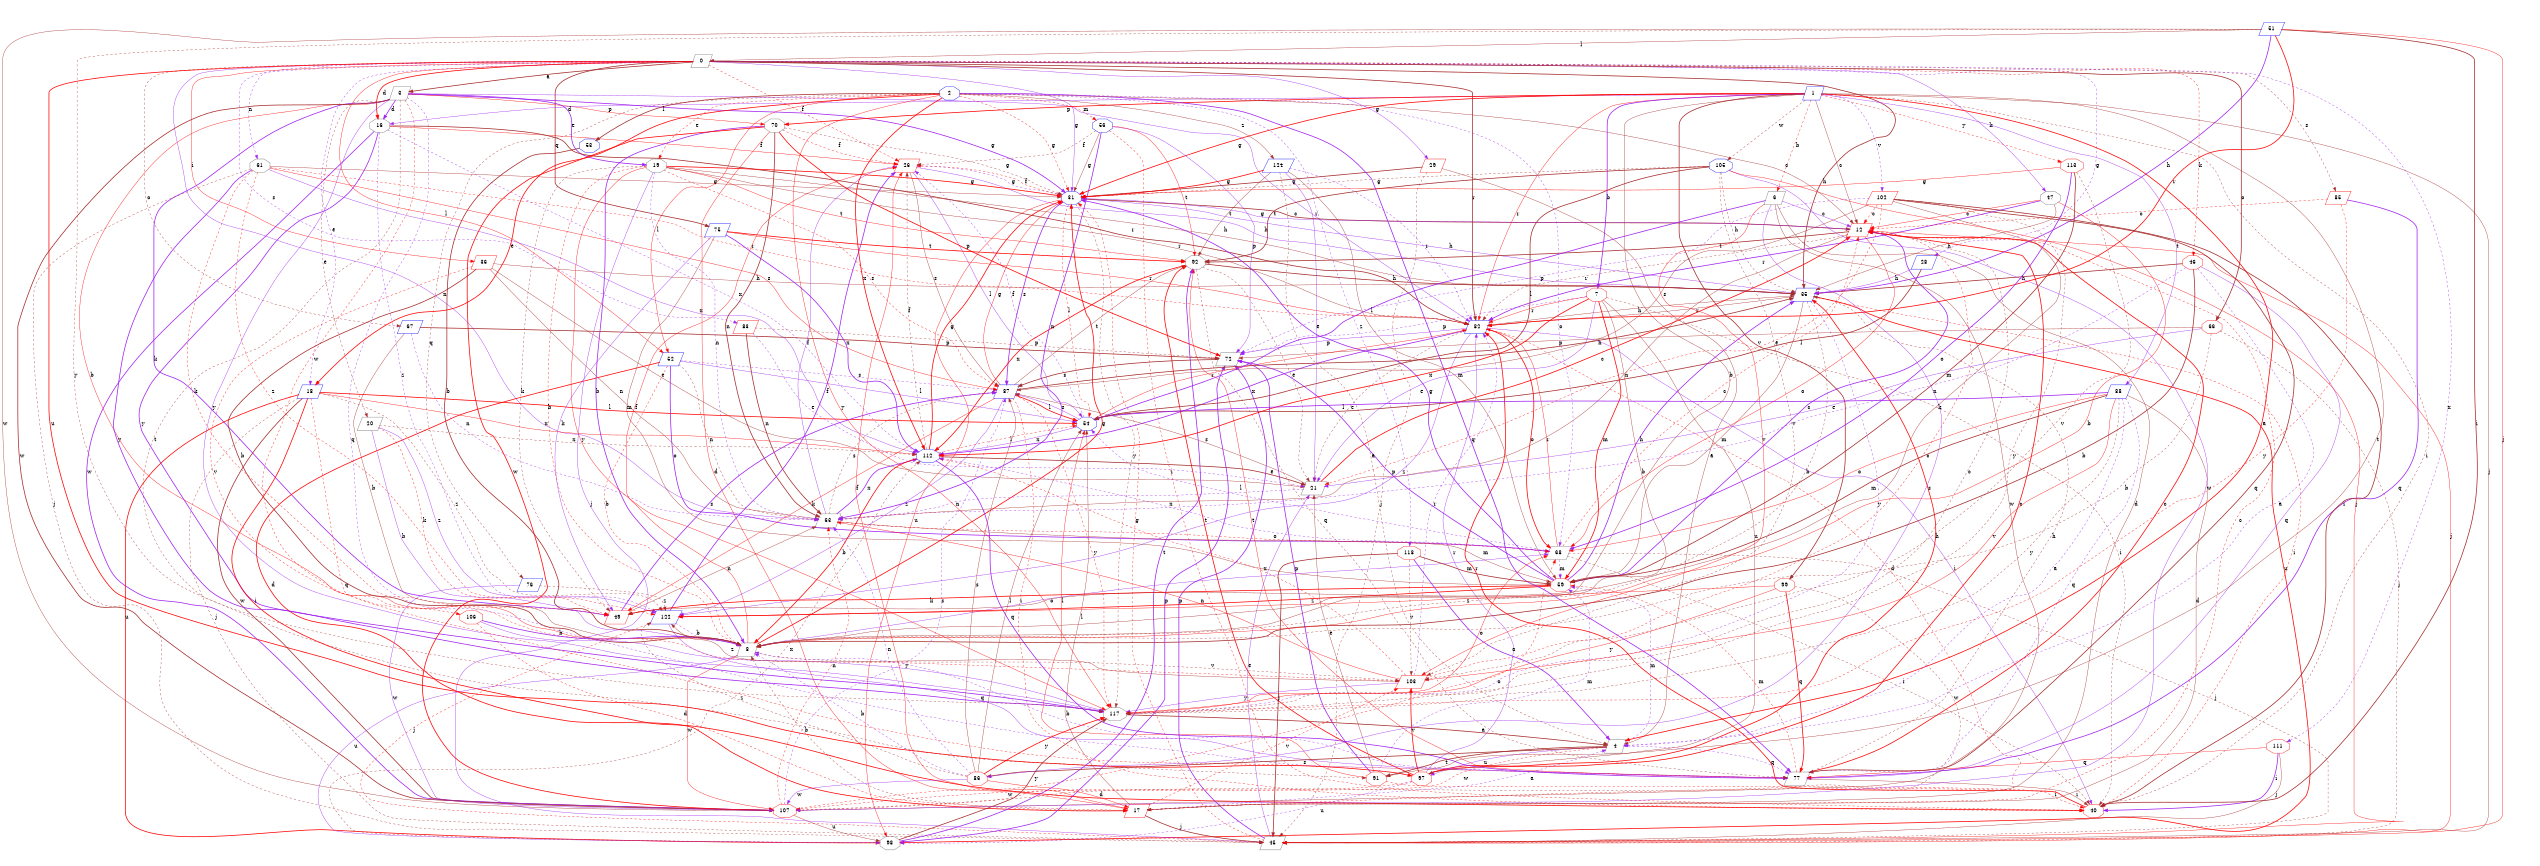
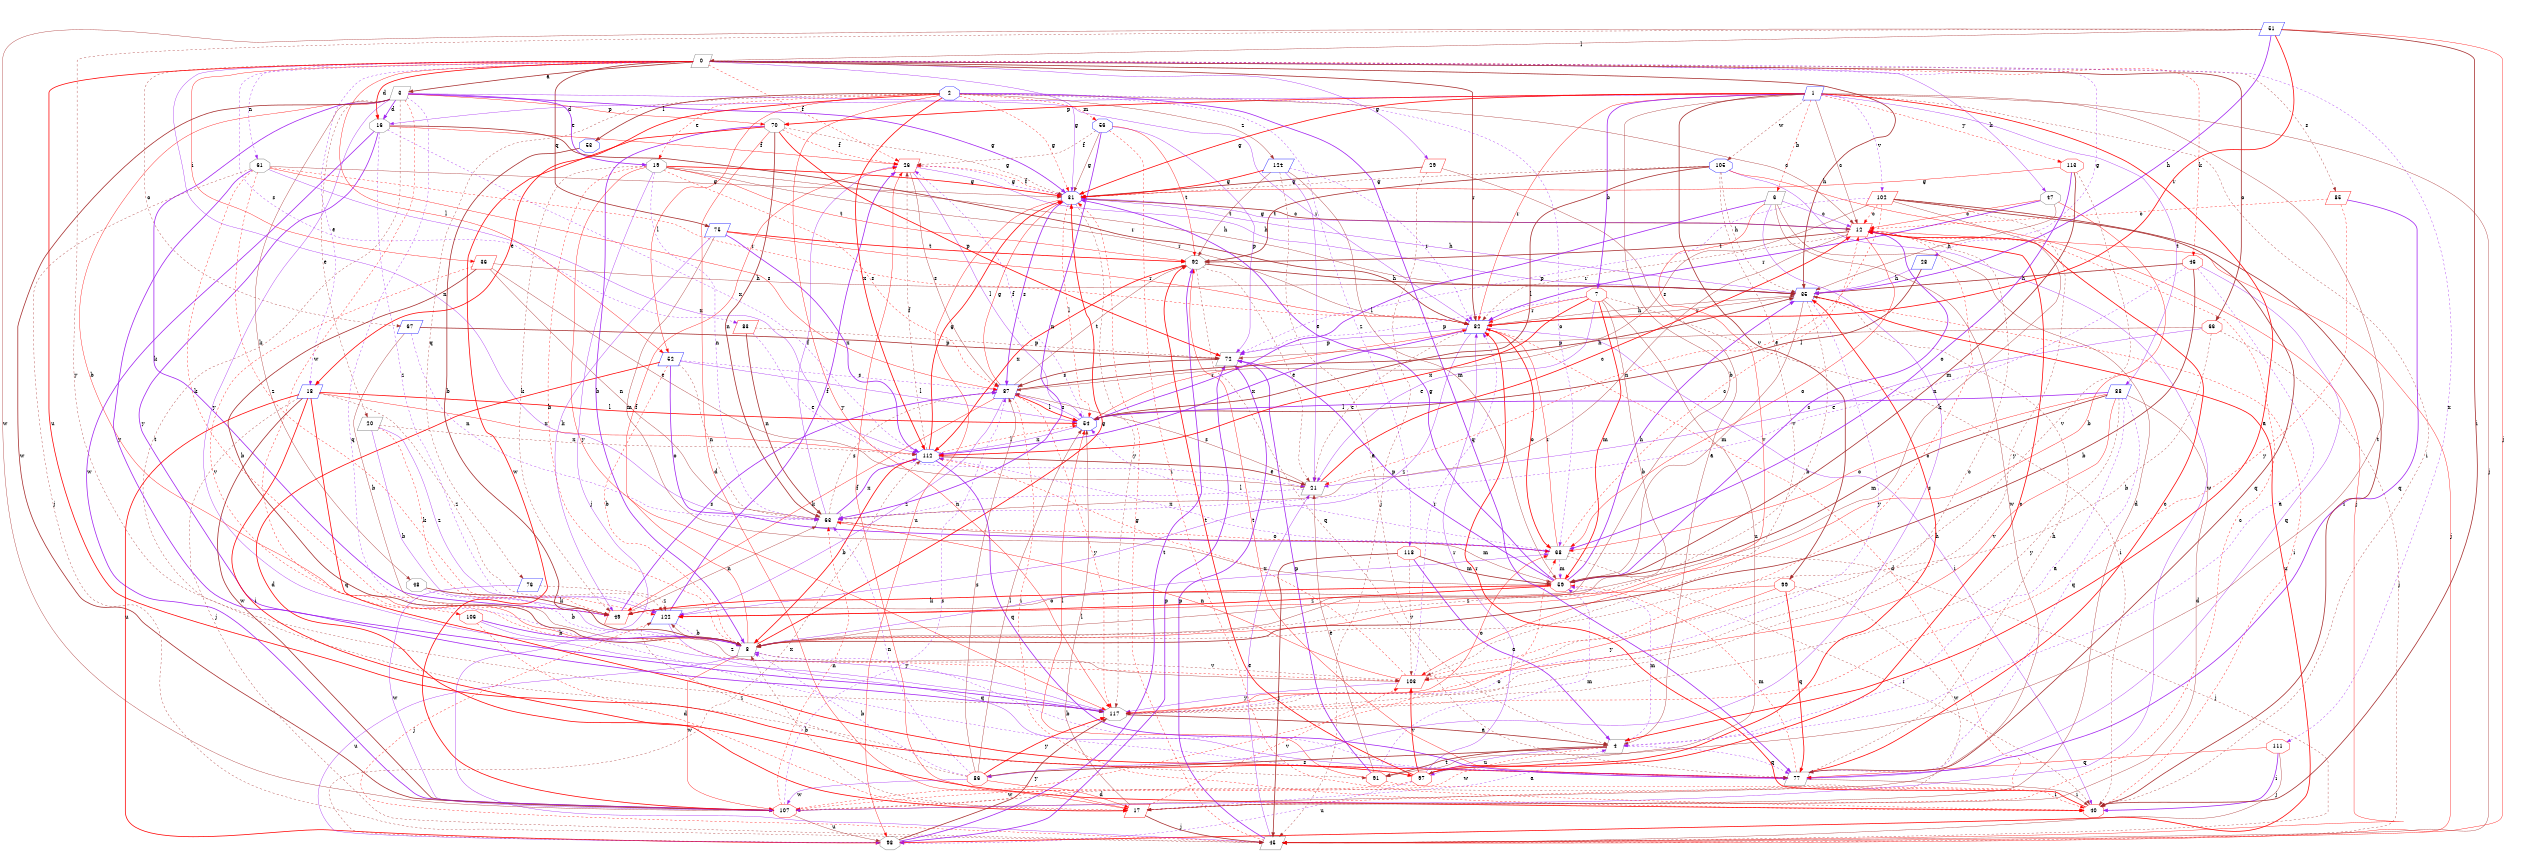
  strict digraph {
    node [color=red shape=parallelogram]
    edge [color=brown style=solid]
    0 [color=gray40]
    3 [color=gray40]
    16 [color=gray40 shape=octagon]
    18 [color=blue]
    26
    28 [color=blue]
    29
    31 [color=blue shape=octagon]
    35 [color=blue]
    36
    46 [shape=octagon]
    47 [color=gray40 shape=octagon]
    52 [color=blue]
    61 [color=gray40 shape=octagon]
    63 [color=gray40]
    66 [shape=octagon]
    67 [color=blue]
    75 [color=blue]
    82 [color=blue]
    83
    85
    97 [shape=octagon]
    111 [shape=octagon]
    8 [color=gray40]
    70 [color=gray40 shape=octagon]
    91 [shape=octagon]
    19 [color=gray40 shape=octagon]
    77 [color=gray40]
    117 [color=gray40 shape=octagon]
    20 [color=gray40]
+   48 [color=gray40 shape=octagon]
    49
    106 [shape=octagon]
    107 [shape=octagon]
    112 [color=blue shape=octagon]
    122 [color=blue]
    40 [shape=octagon]
    45 [color=gray40]
    54 [color=blue shape=octagon]
    98 [color=gray40 shape=octagon]
    87 [color=blue]
    4 [color=gray40]
    12
    59 [shape=octagon]
    103
    21 [color=gray40]
    51 [color=blue]
    68 [color=gray40]
    17
    72 [color=gray40]
    92 [color=gray40 shape=octagon]
    1 [color=blue]
    6 [color=gray40]
    7 [shape=octagon]
    88 [color=blue]
    99 [shape=octagon]
    102
    105 [color=blue shape=octagon]
    113 [shape=octagon]
    86 [shape=octagon]
    2 [color=blue shape=octagon]
    53 [color=blue shape=octagon]
    56 [color=blue shape=octagon]
    76 [color=blue]
    118 [shape=octagon]
    n66 [color=blue label=124]
    0 -> 3 [label=a style=bold]
    0 -> 16 [color=red label=d style=bold]
    0 -> 18 [color=purple label=e style=dashed]
    0 -> 26 [color=red label=f style=dashed]
    0 -> 28 [color=purple label=g style=dashed]
    0 -> 29 [color=purple label=g]
    0 -> 31 [color=purple label=g]
    0 -> 35 [label=h style=bold]
    0 -> 36 [color=red label=i]
    0 -> 46 [color=red label=k style=dashed]
    0 -> 47 [color=purple label=k]
    0 -> 52 [color=red label=l]
    0 -> 61 [color=purple label=n style=dashed]
    0 -> 63 [color=purple label=n]
    0 -> 66 [label=o style=bold]
    0 -> 67 [label=o style=dashed]
    0 -> 75 [label=q style=bold]
    0 -> 82 [label=r style=bold]
    0 -> 83 [color=purple label=s style=dashed]
    0 -> 85 [label=s style=dashed]
    0 -> 97 [color=red label=u style=bold]
    0 -> 111 [color=purple label=x style=dashed]
    3 -> 16 [color=purple label=d style=bold]
    3 -> 31 [color=purple label=g style=bold]
    3 -> 82 [color=purple label=r]
    3 -> 8 [color=red label=b]
    3 -> 70 [color=red label=p]
    3 -> 91 [label=t style=dashed]
    3 -> 19 [color=purple label=e style=bold]
    3 -> 77 [color=purple label=q style=dashed]
    3 -> 117 [color=purple label=y]
    3 -> 20 [label=e style=dashed]
+   3 -> 48 [label=k]
    3 -> 49 [color=purple label=k style=bold]
    3 -> 106 [color=red label=w style=dashed]
    3 -> 107 [label=w style=bold]
    16 -> 26 [color=red label=f]
    16 -> 82 [label=r style=bold]
    16 -> 117 [color=purple label=y style=bold]
    16 -> 107 [color=purple label=w style=bold]
    16 -> 112 [color=purple label=x style=dashed]
    16 -> 122 [color=purple label=z style=dashed]
-   18 -> 77 [color=red label=q style=dashed]
+   18 -> 77 [color=red label=q style=bold]
    18 -> 107 [label=w style=bold]
    18 -> 112 [color=red label=x]
    18 -> 122 [label=z style=dashed]
    18 -> 40 [color=red label=i style=bold]
    18 -> 45 [label=j style=dashed]
    18 -> 54 [color=red label=l style=bold]
    18 -> 98 [color=red label=u style=bold]
    26 -> 31 [color=purple label=g style=dashed]
    26 -> 35 [color=purple label=h]
    26 -> 54 [color=purple label=l]
    26 -> 87 [label=s]
    28 -> 35 [color=purple label=h]
    28 -> 54 [label=l style=bold]
    29 -> 31 [label=g style=bold]
    29 -> 45 [label=j style=dashed]
    29 -> 4 [label=a]
    31 -> 26 [color=red label=f style=dashed]
    31 -> 35 [color=purple label=h]
    31 -> 117 [label=y style=dashed]
    31 -> 54 [color=red label=l style=dashed]
    31 -> 98 [color=red label=u]
    31 -> 87 [color=purple label=s style=bold]
    31 -> 12 [label=c style=bold]
    35 -> 82 [label=r]
    35 -> 8 [label=b style=dashed]
    35 -> 117 [color=purple label=y style=dashed]
    35 -> 40 [color=red label=i style=dashed]
    35 -> 98 [color=red label=u style=bold]
    35 -> 59 [label=m]
    36 -> 35 [label=h]
    36 -> 63 [label=n]
    36 -> 8 [label=b style=bold]
    36 -> 103 [color=red label=v style=dashed]
    36 -> 21 [label=e]
    46 -> 35 [label=h style=bold]
    46 -> 63 [color=purple label=n style=dashed]
    46 -> 8 [label=b style=bold]
    46 -> 77 [color=purple label=q]
    46 -> 4 [color=purple label=a style=dashed]
    47 -> 35 [label=h]
    47 -> 82 [color=purple label=r style=bold]
    47 -> 8 [color=red label=b]
    47 -> 12 [color=red label=c]
    52 -> 63 [label=n style=dashed]
    52 -> 8 [color=red label=b style=dashed]
    52 -> 54 [color=purple label=l]
    52 -> 87 [color=purple label=s style=dashed]
    52 -> 68 [color=purple label=o style=bold]
    52 -> 17 [color=red label=d style=bold]
    61 -> 31 [label=g]
    61 -> 82 [color=red label=r style=dashed]
    61 -> 117 [color=purple label=y style=bold]
    61 -> 49 [color=red label=k style=dashed]
    61 -> 112 [color=purple label=x]
    61 -> 122 [color=red label=z style=dashed]
    61 -> 45 [label=j style=dashed]
    61 -> 87 [color=red label=s]
    63 -> 26 [color=purple label=f]
    63 -> 112 [color=purple label=x style=bold]
    63 -> 87 [label=s style=dashed]
    63 -> 59 [label=m]
    63 -> 68 [color=red label=o style=dashed]
    66 -> 8 [label=b style=dashed]
    66 -> 45 [label=j style=dashed]
    66 -> 21 [color=purple label=e]
    66 -> 72 [label=p]
    67 -> 63 [color=purple label=n style=dashed]
    67 -> 8 [label=b]
    67 -> 72 [label=p style=bold]
    75 -> 82 [color=red label=r]
    75 -> 49 [color=purple label=k]
    75 -> 112 [color=purple label=x style=bold]
    75 -> 59 [label=m]
    75 -> 92 [color=red label=t style=bold]
    82 -> 35 [label=h]
    82 -> 112 [color=purple label=x style=bold]
    82 -> 122 [color=purple label=z]
    82 -> 40 [color=purple label=i]
    82 -> 21 [label=e style=dashed]
    82 -> 68 [color=red label=o style=bold]
    82 -> 17 [color=red label=d style=dashed]
    82 -> 72 [color=purple label=p]
    83 -> 63 [label=n style=bold]
    83 -> 21 [color=purple label=e style=dashed]
    83 -> 72 [label=p style=dashed]
    85 -> 77 [color=purple label=q style=bold]
    85 -> 117 [color=red label=y style=dashed]
    85 -> 12 [color=red label=c style=dashed]
    97 -> 35 [color=red label=h style=bold]
    97 -> 82 [color=purple label=r]
    97 -> 107 [color=red label=w style=dashed]
    97 -> 98 [color=purple label=u style=dashed]
    97 -> 12 [color=red label=c style=bold]
    97 -> 103 [color=red label=v style=bold]
    97 -> 92 [color=red label=t style=bold]
    111 -> 77 [color=red label=q]
    111 -> 40 [color=purple label=i style=bold]
    111 -> 45 [label=j]
    8 -> 26 [color=red label=f]
    8 -> 31 [color=red label=g style=bold]
    8 -> 107 [color=red label=w]
    8 -> 98 [color=purple label=u]
    8 -> 103 [label=v style=dashed]
    8 -> 68 [color=purple label=o]
    70 -> 26 [color=red label=f style=dashed]
    70 -> 31 [label=g style=dashed]
    70 -> 63 [label=n style=bold]
    70 -> 8 [color=purple label=b style=bold]
    70 -> 107 [color=red label=w style=bold]
    70 -> 17 [color=red label=d]
    70 -> 72 [color=red label=p style=bold]
    91 -> 40 [color=red label=i style=dashed]
    91 -> 54 [color=red label=l]
    91 -> 59 [color=purple label=m style=dashed]
    91 -> 21 [label=e]
    91 -> 72 [color=purple label=p style=bold]
    19 -> 31 [color=red label=g style=bold]
    19 -> 35 [label=h]
    19 -> 63 [color=purple label=n style=dashed]
    19 -> 82 [label=r]
    19 -> 8 [color=red label=b style=dashed]
    19 -> 117 [color=red label=y]
    19 -> 49 [label=k style=dashed]
    19 -> 45 [color=purple label=j]
    19 -> 87 [color=red label=s style=dashed]
    19 -> 92 [color=red label=t]
    77 -> 35 [label=h style=dashed]
    77 -> 8 [color=purple label=b style=dashed]
    77 -> 40 [label=i]
    77 -> 12 [color=red label=c style=bold]
    77 -> 59 [color=red label=m style=dashed]
    77 -> 92 [color=red label=t]
    117 -> 4 [label=a style=bold]
    117 -> 12 [label=c style=dashed]
    117 -> 68 [color=red label=o]
    20 -> 8 [color=purple label=b]
    20 -> 49 [color=red label=k style=dashed]
    20 -> 112 [label=x style=dashed]
    20 -> 122 [color=purple label=z]
+   48 -> 8 [color=purple label=b style=dashed]
+   48 -> 49 [label=k style=bold]
    49 -> 63 [label=n]
    49 -> 87 [color=purple label=s style=bold]
    106 -> 8 [color=purple label=b style=bold]
    106 -> 117 [color=purple label=y]
    106 -> 17 [color=red label=d style=dashed]
    107 -> 63 [color=red label=n style=dashed]
    107 -> 98 [label=u]
    107 -> 87 [color=purple label=s style=dashed]
    107 -> 68 [color=red label=o style=dashed]
    112 -> 26 [label=f style=dashed]
    112 -> 31 [color=red label=g style=bold]
    112 -> 8 [color=red label=b style=bold]
    112 -> 77 [color=purple label=q style=bold]
    112 -> 54 [color=red label=l style=dashed]
    112 -> 21 [label=e style=bold]
    122 -> 26 [color=purple label=f style=bold]
    122 -> 8 [color=purple label=b style=dashed]
    122 -> 77 [color=purple label=q]
    122 -> 45 [color=red label=j style=dashed]
    40 -> 82 [color=red label=r style=bold]
    45 -> 31 [color=red label=g style=dashed]
    45 -> 21 [color=purple label=e]
    45 -> 72 [color=purple label=p style=bold]
    54 -> 26 [color=purple label=f style=dashed]
    54 -> 82 [color=red label=r]
    54 -> 112 [color=purple label=x]
    54 -> 87 [color=purple label=s]
    98 -> 117 [label=y style=bold]
    98 -> 112 [label=x style=dashed]
    98 -> 72 [color=purple label=p style=bold]
    98 -> 92 [color=purple label=t style=bold]
    87 -> 31 [color=red label=g]
    87 -> 35 [label=h style=bold]
    87 -> 117 [color=red label=y style=dashed]
    87 -> 49 [color=red label=k]
    87 -> 122 [color=purple label=z]
    87 -> 40 [color=red label=i style=dashed]
    87 -> 54 [color=red label=l style=bold]
    87 -> 92 [label=t]
    4 -> 97 [color=purple label=u]
    4 -> 91 [label=t style=bold]
    4 -> 77 [color=purple label=q style=dashed]
    4 -> 107 [color=red label=w style=dashed]
    4 -> 59 [color=purple label=m style=dashed]
    4 -> 86 [label=s style=bold]
    12 -> 31 [color=purple label=g]
    12 -> 63 [label=n]
    12 -> 82 [label=r style=dashed]
    12 -> 45 [color=red label=j]
    12 -> 68 [color=red label=o]
    12 -> 92 [label=t style=bold]
    59 -> 31 [color=purple label=g style=bold]
    59 -> 35 [color=purple label=h style=bold]
    59 -> 49 [color=red label=k style=bold]
    59 -> 122 [color=red label=z style=bold]
    59 -> 12 [color=purple label=c style=bold]
    59 -> 72 [color=purple label=p style=bold]
    103 -> 63 [color=red label=n]
    103 -> 82 [color=purple label=r style=dashed]
    103 -> 117 [color=purple label=y]
    103 -> 112 [color=red label=x style=dashed]
    103 -> 122 [label=z]
    103 -> 12 [color=red label=c style=dashed]
    21 -> 63 [color=purple label=n style=dashed]
    21 -> 87 [label=s]
    21 -> 12 [color=red label=c style=bold]
    51 -> 0 [label=l]
    51 -> 35 [color=purple label=h style=bold]
    51 -> 82 [color=red label=r style=bold]
    51 -> 117 [label=y style=dashed]
    51 -> 107 [label=w]
    51 -> 40 [label=i style=bold]
    51 -> 45 [color=red label=j]
    68 -> 82 [color=red label=r]
    68 -> 112 [color=purple label=x style=dashed]
    68 -> 40 [label=i style=dashed]
    68 -> 45 [label=j style=dashed]
    68 -> 54 [color=purple label=l style=dashed]
    68 -> 12 [color=red label=c style=dashed]
    68 -> 59 [color=purple label=m style=dashed]
    17 -> 26 [color=red label=f]
    17 -> 8 [label=b style=dashed]
    17 -> 45 [label=j style=bold]
    17 -> 54 [label=l]
    17 -> 4 [color=purple label=a style=dashed]
    17 -> 12 [color=red label=c style=dashed]
    17 -> 103 [color=red label=v style=dashed]
    72 -> 87 [label=s style=bold]
    92 -> 35 [label=h style=bold]
    92 -> 77 [label=q style=dashed]
    92 -> 112 [color=red label=x style=bold]
    92 -> 21 [label=e style=dashed]
    1 -> 16 [color=purple label=d]
    1 -> 31 [color=red label=g style=bold]
    1 -> 82 [color=red label=r]
    1 -> 8 [label=b]
    1 -> 70 [color=red label=p style=bold]
    1 -> 91 [label=t]
    1 -> 40 [label=i style=dashed]
    1 -> 45 [label=j]
    1 -> 4 [color=red label=a style=bold]
    1 -> 12 [label=c]
    1 -> 6 [color=red label=b style=dashed]
    1 -> 7 [color=purple label=b style=bold]
    1 -> 88 [color=purple label=t]
    1 -> 99 [label=v style=bold]
    1 -> 102 [color=purple label=v style=dashed]
    1 -> 105 [label=w style=dashed]
    1 -> 113 [color=red label=y style=dashed]
    6 -> 107 [label=w]
    6 -> 54 [color=purple label=l style=bold]
    6 -> 12 [color=purple label=c]
    6 -> 103 [color=red label=v]
    6 -> 17 [label=d]
    6 -> 86 [color=purple label=s]
    7 -> 82 [color=red label=r]
    7 -> 97 [label=u]
    7 -> 8 [label=b]
    7 -> 112 [color=red label=x style=bold]
    7 -> 40 [label=i style=dashed]
    7 -> 59 [color=red label=m style=bold]
    7 -> 21 [color=purple label=e]
    7 -> 72 [color=purple label=p style=dashed]
    88 -> 77 [color=purple label=q style=dashed]
    88 -> 117 [label=y style=dashed]
    88 -> 54 [color=purple label=l style=bold]
    88 -> 4 [color=purple label=a style=dashed]
    88 -> 59 [label=m style=bold]
    88 -> 103 [color=red label=v]
    88 -> 68 [color=red label=o]
    88 -> 17 [label=d]
    99 -> 77 [color=red label=q style=bold]
    99 -> 117 [color=red label=y]
    99 -> 107 [label=w style=dashed]
    99 -> 122 [color=red label=z]
    102 -> 77 [label=q style=bold]
    102 -> 117 [label=y style=dashed]
    102 -> 49 [label=k]
    102 -> 40 [label=i style=bold]
    102 -> 87 [label=s]
    102 -> 12 [color=red label=c style=dashed]
    102 -> 21 [color=red label=e style=dashed]
    102 -> 72 [color=purple label=p style=dashed]
    105 -> 31 [label=g style=dashed]
    105 -> 35 [label=h style=dashed]
    105 -> 107 [color=purple label=w]
    105 -> 45 [color=red label=j]
    105 -> 54 [label=l style=bold]
    105 -> 103 [label=v style=dashed]
    105 -> 92 [label=t style=bold]
    113 -> 31 [color=red label=g]
    113 -> 59 [label=m style=bold]
    113 -> 103 [label=v style=dashed]
    113 -> 68 [color=purple label=o style=bold]
    86 -> 63 [color=purple label=n style=dashed]
    86 -> 8 [color=purple label=b style=dashed]
    86 -> 117 [color=red label=y style=bold]
    86 -> 107 [color=purple label=w]
    86 -> 122 [label=z style=dashed]
    86 -> 54 [label=l]
    86 -> 87 [label=s]
    86 -> 17 [color=red label=d]
    2 -> 18 [color=red label=e style=bold]
    2 -> 31 [color=red label=g style=dashed]
    2 -> 52 [color=red label=l]
    2 -> 19 [color=red label=e style=dashed]
    2 -> 77 [color=purple label=q style=bold]
    2 -> 117 [color=red label=y]
    2 -> 112 [color=red label=x style=bold]
    2 -> 12 [label=c]
    2 -> 68 [color=purple label=o style=dashed]
    2 -> 53 [label=l style=bold]
    2 -> 56 [color=red label=m style=dashed]
    2 -> 76 [label=q style=dashed]
    2 -> 118 [color=purple label=z style=dashed]
    2 -> n66 [label=z]
    53 -> 8 [label=b style=bold]
    56 -> 26 [label=f style=dashed]
    56 -> 31 [label=g]
    56 -> 63 [color=purple label=n style=bold]
    56 -> 40 [color=red label=i style=dashed]
    56 -> 72 [color=purple label=p]
    56 -> 92 [color=red label=t]
    76 -> 107 [color=purple label=w]
    76 -> 122 [label=z style=dashed]
    118 -> 45 [label=j style=bold]
    118 -> 4 [color=purple label=a style=bold]
    118 -> 59 [label=m style=bold]
    118 -> 103 [label=v style=dashed]
    n66 -> 31 [color=red label=g style=bold]
    n66 -> 82 [color=purple label=r style=dashed]
    n66 -> 4 [label=a style=dashed]
    n66 -> 59 [label=m]
    n66 -> 21 [color=purple label=e]
    n66 -> 92 [label=t]
  }
